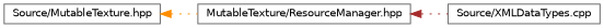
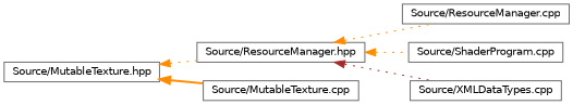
  digraph {
    rankdir=LR
    node [color=grey40 fillcolor=white fontname=Helvetica fontsize=10 shape=box style=filled]
    edge [color=darkorange dir=back fontname=Helvetica fontsize=10 labelfontname=Helvetica labelfontsize=10 style=dotted]
    n1 [height=0.2 label="Source/MutableTexture.hpp" width=0.4]
-   n2 [height=0.2 label="MutableTexture/ResourceManager.hpp" width=0.4]
+   n2 [height=0.2 label="Source/ResourceManager.hpp" width=0.4]
+   n3 [height=0.2 label="Source/MutableTexture.cpp" width=0.4]
+   n4 [height=0.2 label="Source/ResourceManager.cpp" width=0.4]
+   n5 [height=0.2 label="Source/ShaderProgram.cpp" width=0.4]
    n6 [height=0.2 label="Source/XMLDataTypes.cpp" width=0.4]
    n1 -> n2
+   n1 -> n3 [style=bold]
+   n2 -> n4
+   n2 -> n5
    n2 -> n6 [color=brown]
  }
